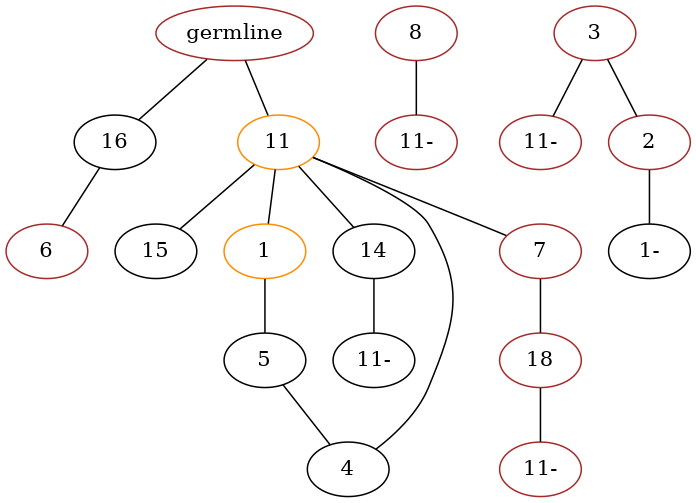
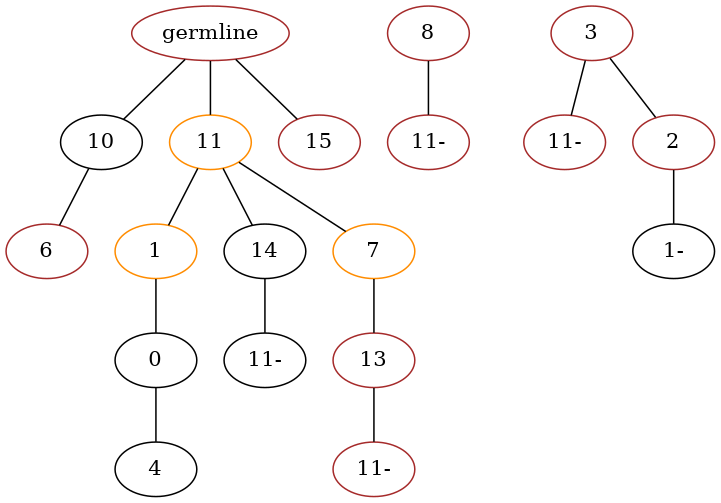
  graph {
    node [color=brown]
    n1 [label=germline]
-   n2 [color=black label=16]
+   n2 [color=black label=10]
    n3 [color=darkorange label=11]
-   n4 [color=black label=15]
+   n4 [label=15]
    n5 [label=6]
    n6 [color=darkorange label=1]
    n7 [color=black label=14]
    n8 [color=black label=4]
-   n9 [label=7]
-   n10 [color=black label=5]
+   n9 [color=darkorange label=7]
+   n10 [color=black label=0]
    n11 [color=black label="11-"]
-   n12 [label=18]
+   n12 [label=13]
    n13 [label=8]
    n14 [label="11-"]
    n15 [label="11-"]
    n16 [label=3]
    n17 [label="11-"]
    n18 [label=2]
    n19 [color=black label="1-"]
    n1 -- n2
    n1 -- n3
-   n3 -- n4
+   n1 -- n4
    n2 -- n5
    n3 -- n6
    n3 -- n7
-   n3 -- n8
    n3 -- n9
    n6 -- n10
    n7 -- n11
    n9 -- n12
    n10 -- n8
    n12 -- n15
    n13 -- n14
    n16 -- n17
    n16 -- n18
    n18 -- n19
  }
